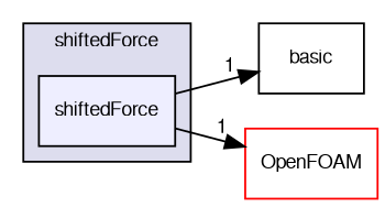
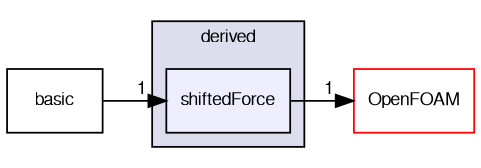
  digraph {
    compound=true
    rankdir=LR
    node [fontname=FreeSans fontsize=10 shape=box]
    edge [headlabel=1 labeldistance=1.5 labelfontname=FreeSans labelfontsize=10]
    n1 [fillcolor="#eeeeff" label=shiftedForce pencolor=black style=filled]
    n2 [label=basic]
    n3 [color=red label=OpenFOAM]
    subgraph cluster_1 {
      bgcolor="#ddddee"
      fontname=FreeSans
      fontsize=10
-     label=shiftedForce
+     label=derived
      pencolor=black
      n1
    }
-   n1 -> n2
+   n2 -> n1
    n1 -> n3
  }
